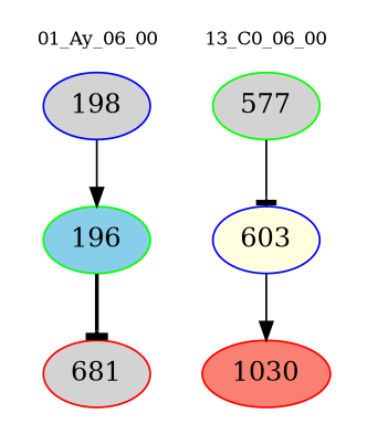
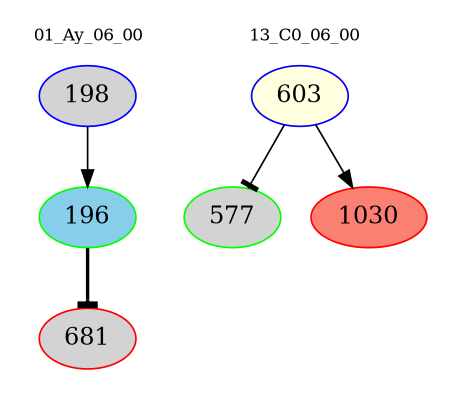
  digraph {
    node [color=green fillcolor=lightgrey style=filled]
    edge [arrowhead=tee color=black style=solid]
    n1 [fillcolor=skyblue label=196]
    n2 [color=blue label=198]
    n3 [color=red label=681]
    n4 [label=577]
    n5 [color=blue fillcolor=lightyellow label=603]
    n6 [color=red fillcolor=salmon label=1030]
    subgraph cluster_1 {
      color=white
      fontsize=10
      label="01_Ay_06_00"
      n1
      n2
      n3
    }
    subgraph cluster_2 {
      color=white
      fontsize=10
      label="13_C0_06_00"
      n4
      n5
      n6
    }
    n1 -> n3 [style=bold]
    n2 -> n1 [arrowhead=normal]
-   n4 -> n5
+   n5 -> n4
    n5 -> n6 [arrowhead=normal]
  }
